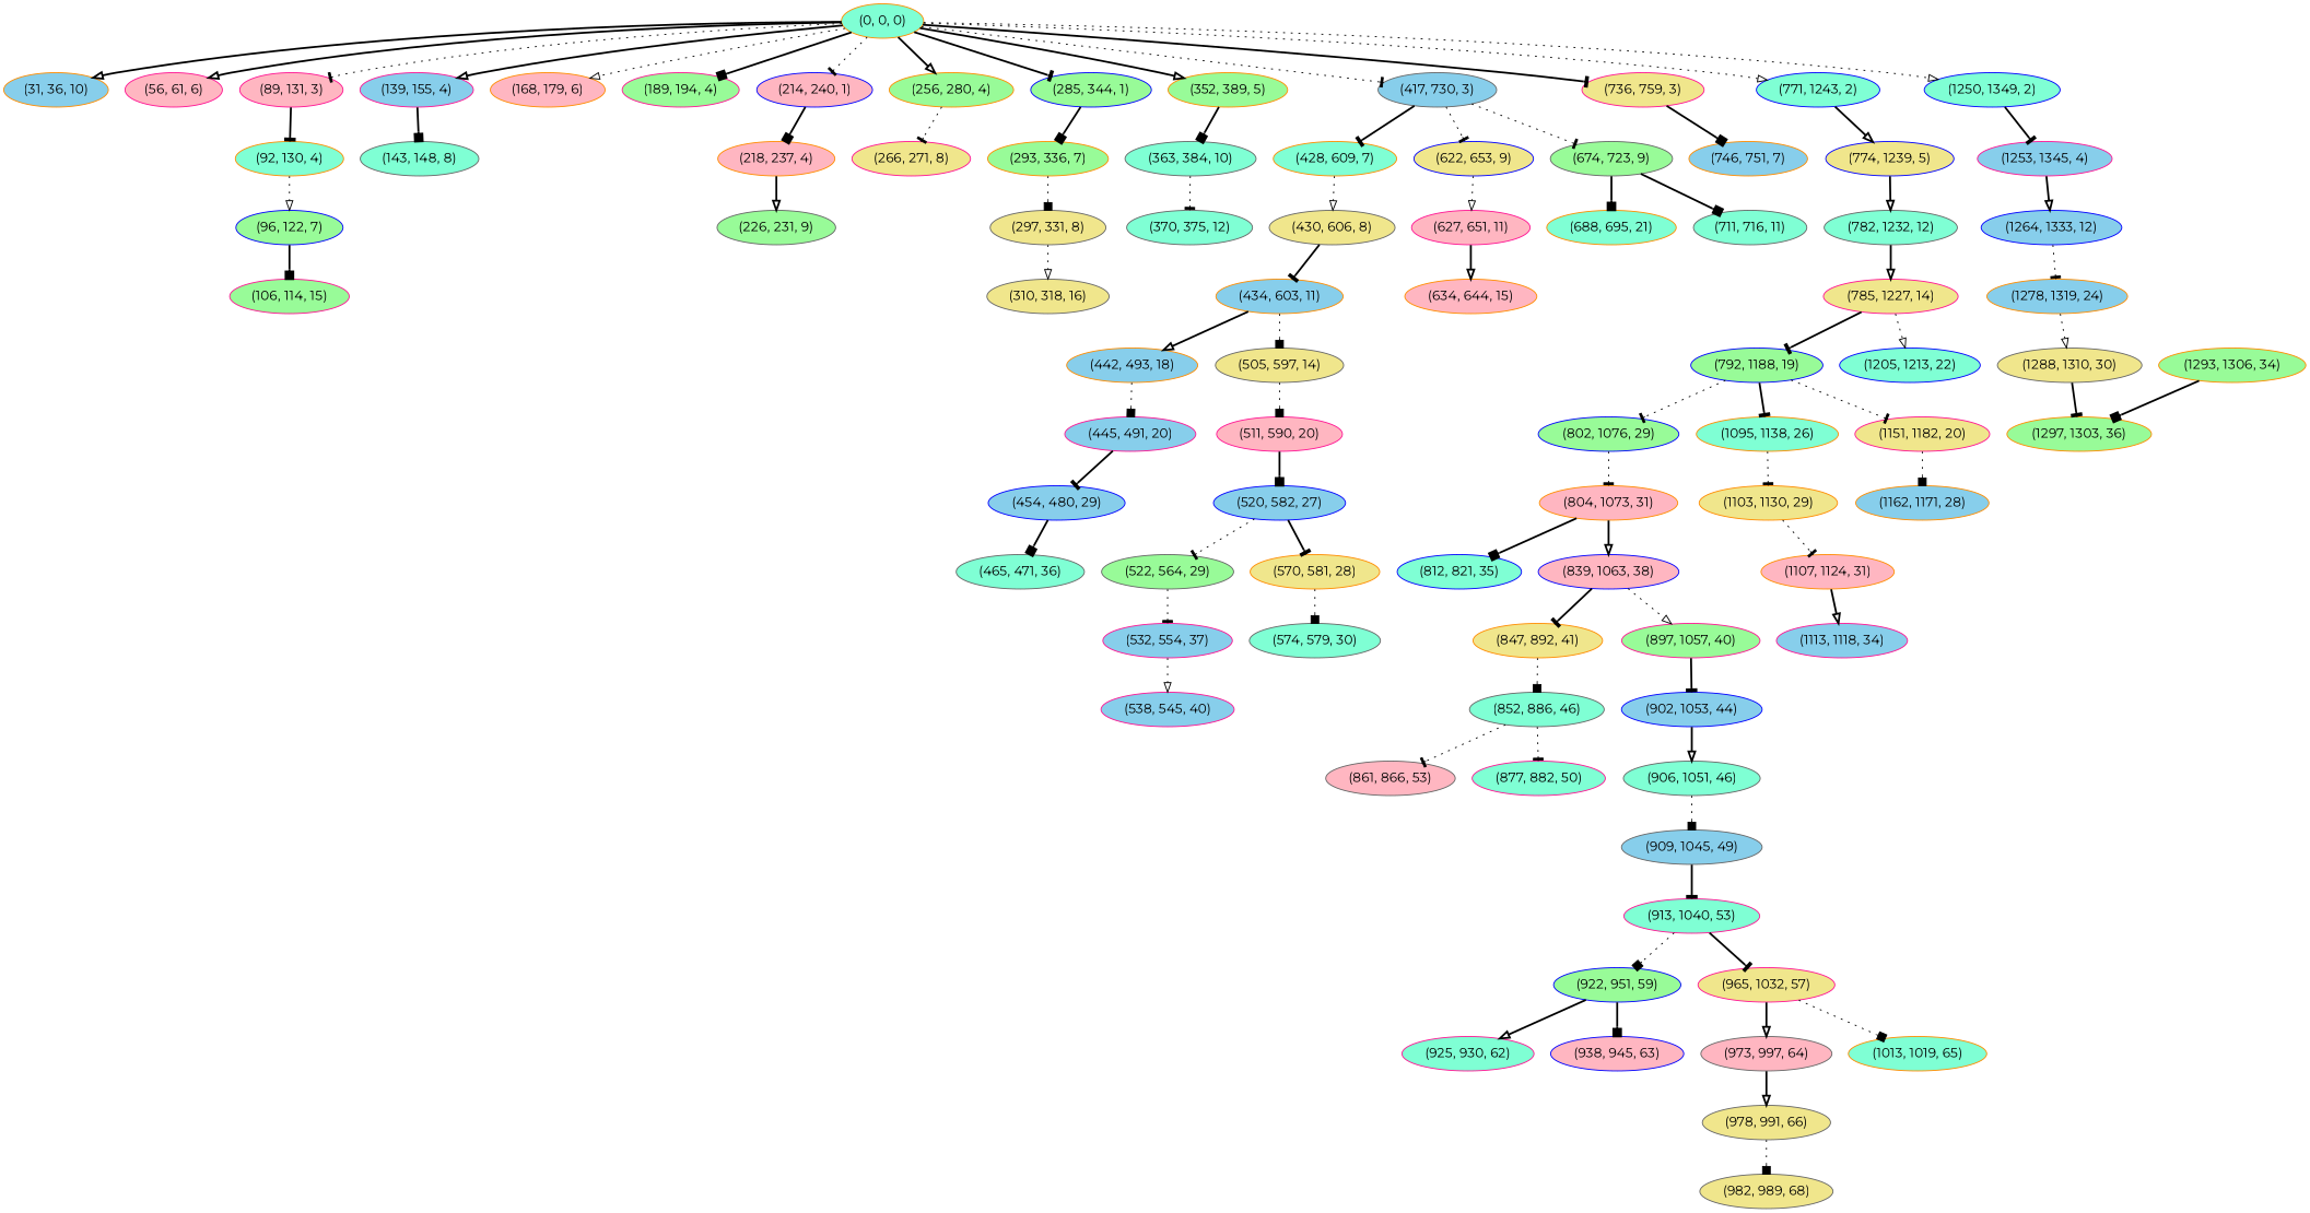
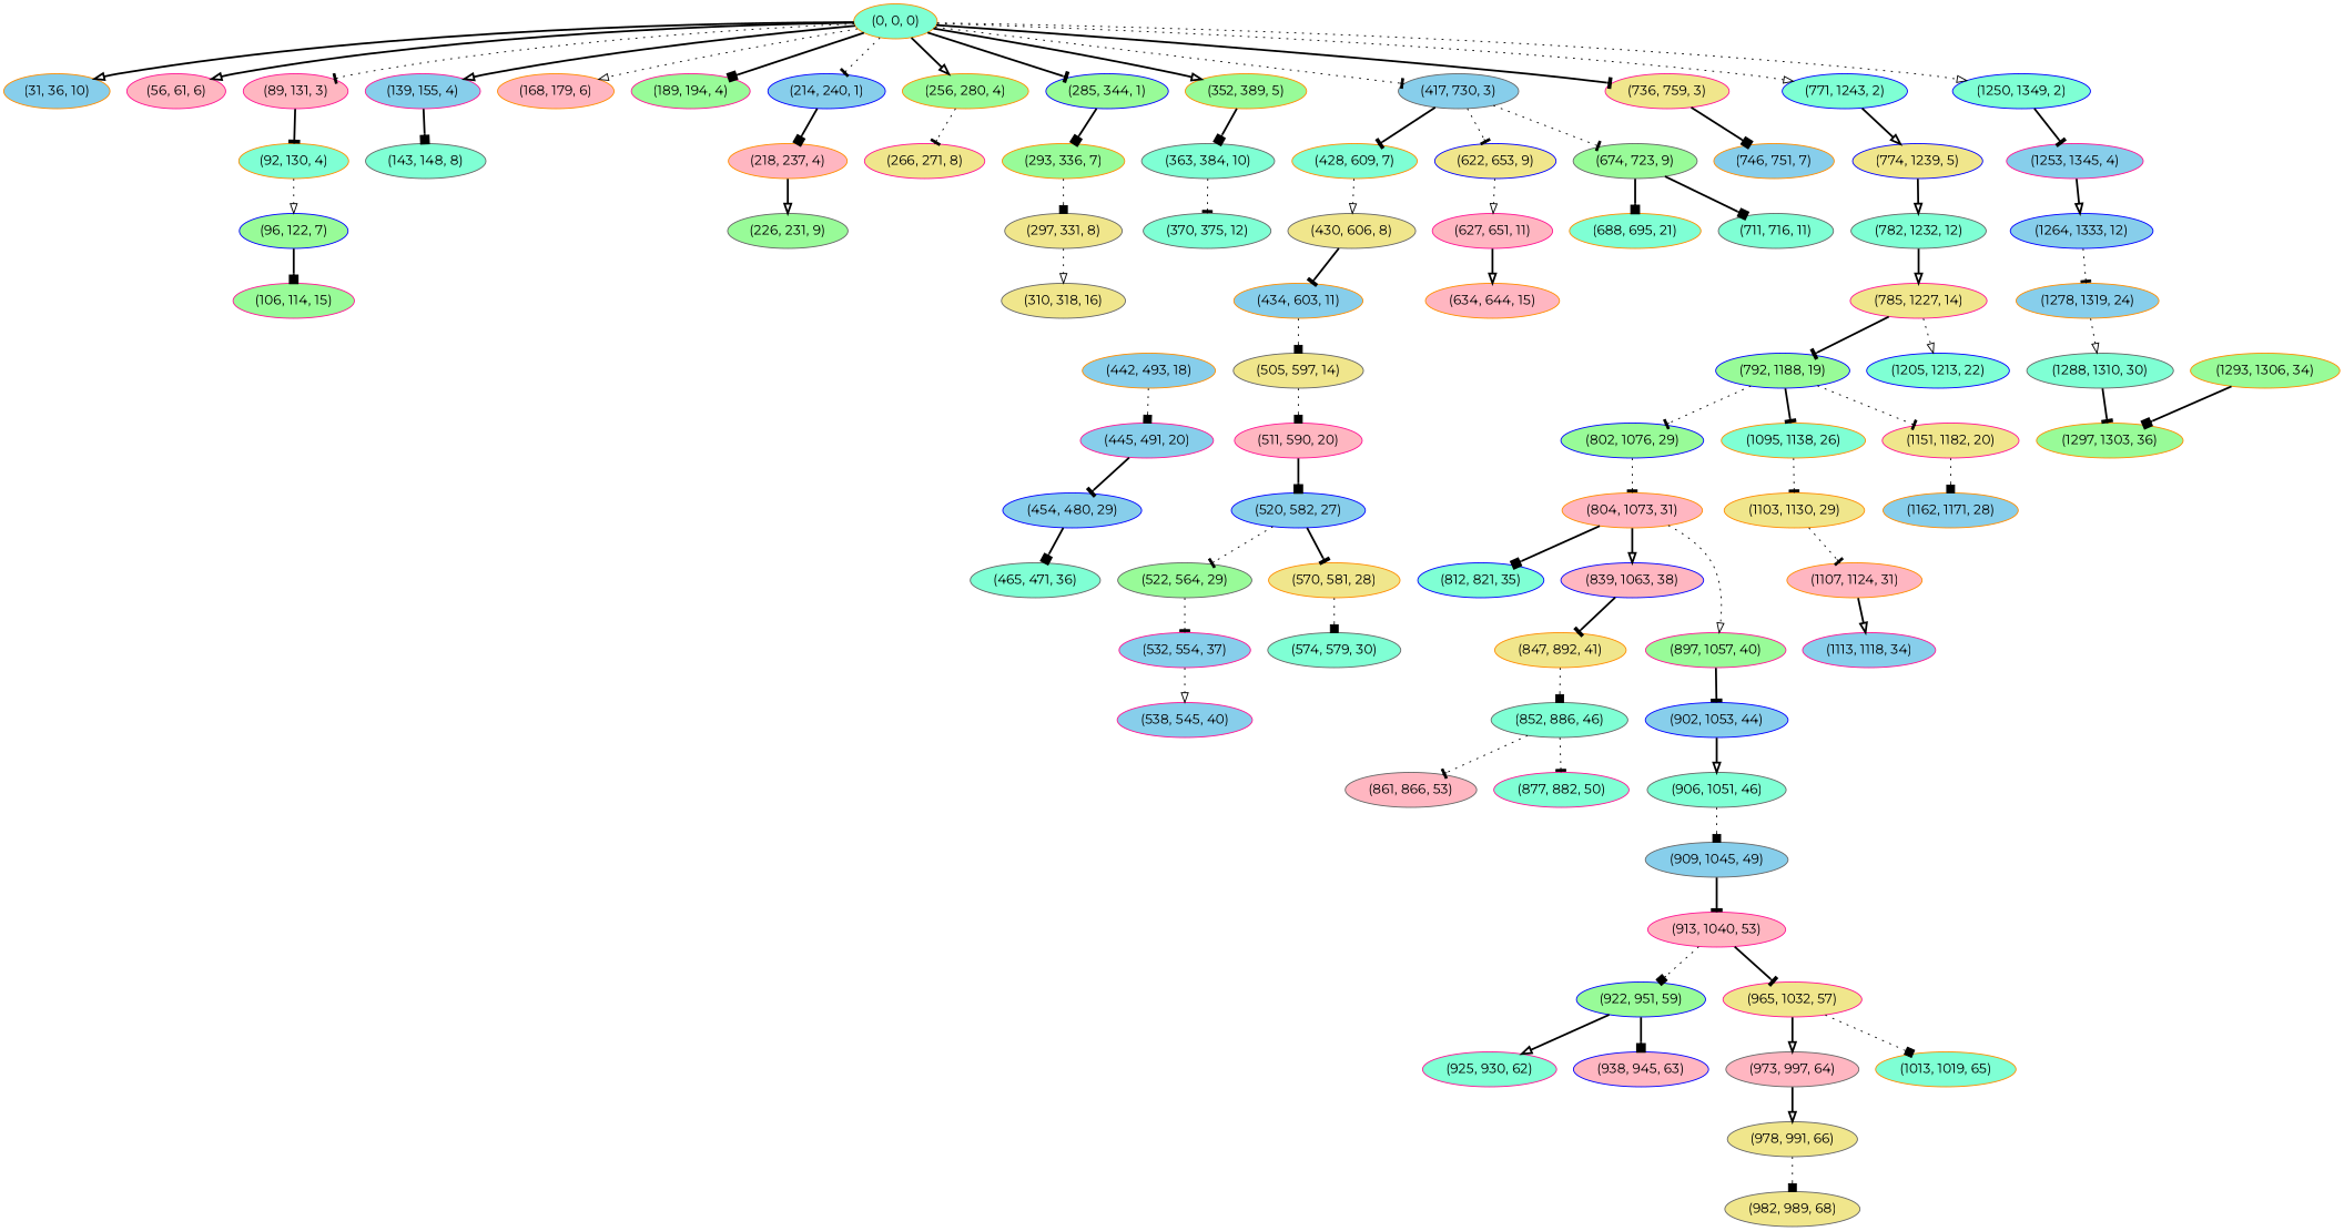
  digraph {
    fontname=Montserrat
    node [color=darkorange fillcolor=aquamarine fontname=Montserrat style=filled]
    edge [arrowhead=tee fontname=Montserrat style=bold]
    "(31, 36, 10)" [fillcolor=skyblue]
    "(0, 0, 0)"
    "(56, 61, 6)" [color=deeppink fillcolor=lightpink]
    "(89, 131, 3)" [color=deeppink fillcolor=lightpink]
    "(139, 155, 4)" [color=deeppink fillcolor=skyblue]
    "(168, 179, 6)" [fillcolor=lightpink]
    "(189, 194, 4)" [color=deeppink fillcolor=palegreen]
-   "(214, 240, 1)" [color=blue fillcolor=lightpink]
+   "(214, 240, 1)" [color=blue fillcolor=skyblue]
    "(256, 280, 4)" [fillcolor=palegreen]
    "(285, 344, 1)" [color=blue fillcolor=palegreen]
    "(352, 389, 5)" [fillcolor=palegreen]
    "(417, 730, 3)" [color=gray40 fillcolor=skyblue]
    "(736, 759, 3)" [color=deeppink fillcolor=khaki]
    "(771, 1243, 2)" [color=blue]
    "(1250, 1349, 2)" [color=blue]
    "(92, 130, 4)"
    "(143, 148, 8)" [color=gray40]
    "(218, 237, 4)" [fillcolor=lightpink]
    "(266, 271, 8)" [color=deeppink fillcolor=khaki]
    "(293, 336, 7)" [fillcolor=palegreen]
    "(363, 384, 10)" [color=gray40]
    "(428, 609, 7)"
    "(622, 653, 9)" [color=blue fillcolor=khaki]
    "(674, 723, 9)" [color=gray40 fillcolor=palegreen]
    "(746, 751, 7)" [fillcolor=skyblue]
    "(774, 1239, 5)" [color=blue fillcolor=khaki]
    "(1253, 1345, 4)" [color=deeppink fillcolor=skyblue]
    "(96, 122, 7)" [color=blue fillcolor=palegreen]
    "(106, 114, 15)" [color=deeppink fillcolor=palegreen]
    "(226, 231, 9)" [color=gray40 fillcolor=palegreen]
    "(297, 331, 8)" [color=gray40 fillcolor=khaki]
    "(310, 318, 16)" [color=gray40 fillcolor=khaki]
    "(370, 375, 12)" [color=gray40]
    "(430, 606, 8)" [color=gray40 fillcolor=khaki]
    "(627, 651, 11)" [color=deeppink fillcolor=lightpink]
    "(688, 695, 21)"
    "(711, 716, 11)" [color=gray40]
    "(434, 603, 11)" [fillcolor=skyblue]
    "(442, 493, 18)" [fillcolor=skyblue]
    "(505, 597, 14)" [color=gray40 fillcolor=khaki]
    "(445, 491, 20)" [color=deeppink fillcolor=skyblue]
    "(511, 590, 20)" [color=deeppink fillcolor=lightpink]
    "(454, 480, 29)" [color=blue fillcolor=skyblue]
    "(465, 471, 36)" [color=gray40]
    "(520, 582, 27)" [color=blue fillcolor=skyblue]
    "(522, 564, 29)" [color=gray40 fillcolor=palegreen]
    "(570, 581, 28)" [fillcolor=khaki]
    "(532, 554, 37)" [color=deeppink fillcolor=skyblue]
    "(574, 579, 30)" [color=gray40]
    "(538, 545, 40)" [color=deeppink fillcolor=skyblue]
    "(634, 644, 15)" [fillcolor=lightpink]
    "(782, 1232, 12)" [color=gray40]
    "(785, 1227, 14)" [color=deeppink fillcolor=khaki]
    "(792, 1188, 19)" [color=blue fillcolor=palegreen]
    "(1205, 1213, 22)" [color=blue]
    "(802, 1076, 29)" [color=blue fillcolor=palegreen]
    "(1095, 1138, 26)"
    "(1151, 1182, 20)" [color=deeppink fillcolor=khaki]
    "(804, 1073, 31)" [fillcolor=lightpink]
    "(1103, 1130, 29)" [fillcolor=khaki]
    "(1162, 1171, 28)" [fillcolor=skyblue]
    "(812, 821, 35)" [color=blue]
    "(839, 1063, 38)" [color=blue fillcolor=lightpink]
    "(847, 892, 41)" [fillcolor=khaki]
    "(897, 1057, 40)" [color=deeppink fillcolor=palegreen]
    "(852, 886, 46)" [color=gray40]
    "(902, 1053, 44)" [color=blue fillcolor=skyblue]
    "(861, 866, 53)" [color=gray40 fillcolor=lightpink]
    "(877, 882, 50)" [color=deeppink]
    "(906, 1051, 46)" [color=gray40]
    "(909, 1045, 49)" [color=gray40 fillcolor=skyblue]
-   "(913, 1040, 53)" [color=deeppink]
+   "(913, 1040, 53)" [color=deeppink fillcolor=lightpink]
    "(922, 951, 59)" [color=blue fillcolor=palegreen]
    "(965, 1032, 57)" [color=deeppink fillcolor=khaki]
    "(925, 930, 62)" [color=deeppink]
    "(938, 945, 63)" [color=blue fillcolor=lightpink]
    "(973, 997, 64)" [color=gray40 fillcolor=lightpink]
    "(1013, 1019, 65)"
    "(978, 991, 66)" [color=gray40 fillcolor=khaki]
    "(982, 989, 68)" [color=gray40 fillcolor=khaki]
    "(1107, 1124, 31)" [fillcolor=lightpink]
    "(1113, 1118, 34)" [color=deeppink fillcolor=skyblue]
    "(1264, 1333, 12)" [color=blue fillcolor=skyblue]
    "(1278, 1319, 24)" [fillcolor=skyblue]
-   "(1288, 1310, 30)" [color=gray40 fillcolor=khaki]
+   "(1288, 1310, 30)" [color=gray40]
    "(1297, 1303, 36)" [fillcolor=palegreen]
    "(1293, 1306, 34)" [fillcolor=palegreen]
    "(0, 0, 0)" -> "(31, 36, 10)" [arrowhead=onormal]
    "(0, 0, 0)" -> "(56, 61, 6)" [arrowhead=onormal]
    "(0, 0, 0)" -> "(89, 131, 3)" [style=dotted]
    "(0, 0, 0)" -> "(139, 155, 4)" [arrowhead=onormal]
    "(0, 0, 0)" -> "(168, 179, 6)" [arrowhead=onormal style=dotted]
    "(0, 0, 0)" -> "(189, 194, 4)" [arrowhead=box]
    "(0, 0, 0)" -> "(214, 240, 1)" [style=dotted]
    "(0, 0, 0)" -> "(256, 280, 4)" [arrowhead=onormal]
    "(0, 0, 0)" -> "(285, 344, 1)"
    "(0, 0, 0)" -> "(352, 389, 5)" [arrowhead=onormal]
    "(0, 0, 0)" -> "(417, 730, 3)" [style=dotted]
    "(0, 0, 0)" -> "(736, 759, 3)"
    "(0, 0, 0)" -> "(771, 1243, 2)" [arrowhead=onormal style=dotted]
    "(0, 0, 0)" -> "(1250, 1349, 2)" [arrowhead=onormal style=dotted]
    "(89, 131, 3)" -> "(92, 130, 4)"
    "(139, 155, 4)" -> "(143, 148, 8)" [arrowhead=box]
    "(214, 240, 1)" -> "(218, 237, 4)" [arrowhead=box]
    "(256, 280, 4)" -> "(266, 271, 8)" [style=dotted]
    "(285, 344, 1)" -> "(293, 336, 7)" [arrowhead=box]
    "(352, 389, 5)" -> "(363, 384, 10)" [arrowhead=box]
    "(417, 730, 3)" -> "(428, 609, 7)"
    "(417, 730, 3)" -> "(622, 653, 9)" [style=dotted]
    "(417, 730, 3)" -> "(674, 723, 9)" [style=dotted]
    "(736, 759, 3)" -> "(746, 751, 7)" [arrowhead=box]
    "(771, 1243, 2)" -> "(774, 1239, 5)" [arrowhead=onormal]
    "(1250, 1349, 2)" -> "(1253, 1345, 4)"
    "(92, 130, 4)" -> "(96, 122, 7)" [arrowhead=onormal style=dotted]
    "(218, 237, 4)" -> "(226, 231, 9)" [arrowhead=onormal]
    "(293, 336, 7)" -> "(297, 331, 8)" [arrowhead=box style=dotted]
    "(363, 384, 10)" -> "(370, 375, 12)" [style=dotted]
    "(428, 609, 7)" -> "(430, 606, 8)" [arrowhead=onormal style=dotted]
    "(622, 653, 9)" -> "(627, 651, 11)" [arrowhead=onormal style=dotted]
    "(674, 723, 9)" -> "(688, 695, 21)" [arrowhead=box]
    "(674, 723, 9)" -> "(711, 716, 11)" [arrowhead=box]
    "(774, 1239, 5)" -> "(782, 1232, 12)" [arrowhead=onormal]
    "(1253, 1345, 4)" -> "(1264, 1333, 12)" [arrowhead=onormal]
    "(96, 122, 7)" -> "(106, 114, 15)" [arrowhead=box]
    "(297, 331, 8)" -> "(310, 318, 16)" [arrowhead=onormal style=dotted]
    "(430, 606, 8)" -> "(434, 603, 11)"
    "(627, 651, 11)" -> "(634, 644, 15)" [arrowhead=onormal]
-   "(434, 603, 11)" -> "(442, 493, 18)" [arrowhead=onormal]
    "(434, 603, 11)" -> "(505, 597, 14)" [arrowhead=box style=dotted]
    "(442, 493, 18)" -> "(445, 491, 20)" [arrowhead=box style=dotted]
    "(505, 597, 14)" -> "(511, 590, 20)" [arrowhead=box style=dotted]
    "(445, 491, 20)" -> "(454, 480, 29)"
    "(511, 590, 20)" -> "(520, 582, 27)" [arrowhead=box]
    "(454, 480, 29)" -> "(465, 471, 36)" [arrowhead=box]
    "(520, 582, 27)" -> "(522, 564, 29)" [style=dotted]
    "(520, 582, 27)" -> "(570, 581, 28)"
    "(522, 564, 29)" -> "(532, 554, 37)" [style=dotted]
    "(570, 581, 28)" -> "(574, 579, 30)" [arrowhead=box style=dotted]
    "(532, 554, 37)" -> "(538, 545, 40)" [arrowhead=onormal style=dotted]
    "(782, 1232, 12)" -> "(785, 1227, 14)" [arrowhead=onormal]
    "(785, 1227, 14)" -> "(792, 1188, 19)"
    "(785, 1227, 14)" -> "(1205, 1213, 22)" [arrowhead=onormal style=dotted]
    "(792, 1188, 19)" -> "(802, 1076, 29)" [style=dotted]
    "(792, 1188, 19)" -> "(1095, 1138, 26)"
    "(792, 1188, 19)" -> "(1151, 1182, 20)" [style=dotted]
    "(802, 1076, 29)" -> "(804, 1073, 31)" [style=dotted]
    "(1095, 1138, 26)" -> "(1103, 1130, 29)" [style=dotted]
    "(1151, 1182, 20)" -> "(1162, 1171, 28)" [arrowhead=box style=dotted]
    "(804, 1073, 31)" -> "(812, 821, 35)" [arrowhead=box]
    "(804, 1073, 31)" -> "(839, 1063, 38)" [arrowhead=onormal]
    "(1103, 1130, 29)" -> "(1107, 1124, 31)" [style=dotted]
    "(839, 1063, 38)" -> "(847, 892, 41)"
-   "(839, 1063, 38)" -> "(897, 1057, 40)" [arrowhead=onormal style=dotted]
+   "(804, 1073, 31)" -> "(897, 1057, 40)" [arrowhead=onormal style=dotted]
    "(847, 892, 41)" -> "(852, 886, 46)" [arrowhead=box style=dotted]
    "(897, 1057, 40)" -> "(902, 1053, 44)"
    "(852, 886, 46)" -> "(861, 866, 53)" [style=dotted]
    "(852, 886, 46)" -> "(877, 882, 50)" [style=dotted]
    "(902, 1053, 44)" -> "(906, 1051, 46)" [arrowhead=onormal]
    "(906, 1051, 46)" -> "(909, 1045, 49)" [arrowhead=box style=dotted]
    "(909, 1045, 49)" -> "(913, 1040, 53)"
    "(913, 1040, 53)" -> "(922, 951, 59)" [arrowhead=box style=dotted]
    "(913, 1040, 53)" -> "(965, 1032, 57)"
    "(922, 951, 59)" -> "(925, 930, 62)" [arrowhead=onormal]
    "(922, 951, 59)" -> "(938, 945, 63)" [arrowhead=box]
    "(965, 1032, 57)" -> "(973, 997, 64)" [arrowhead=onormal]
    "(965, 1032, 57)" -> "(1013, 1019, 65)" [arrowhead=box style=dotted]
    "(973, 997, 64)" -> "(978, 991, 66)" [arrowhead=onormal]
    "(978, 991, 66)" -> "(982, 989, 68)" [arrowhead=box style=dotted]
    "(1107, 1124, 31)" -> "(1113, 1118, 34)" [arrowhead=onormal]
    "(1264, 1333, 12)" -> "(1278, 1319, 24)" [style=dotted]
    "(1278, 1319, 24)" -> "(1288, 1310, 30)" [arrowhead=onormal style=dotted]
    "(1288, 1310, 30)" -> "(1297, 1303, 36)"
    "(1293, 1306, 34)" -> "(1297, 1303, 36)" [arrowhead=box]
  }
